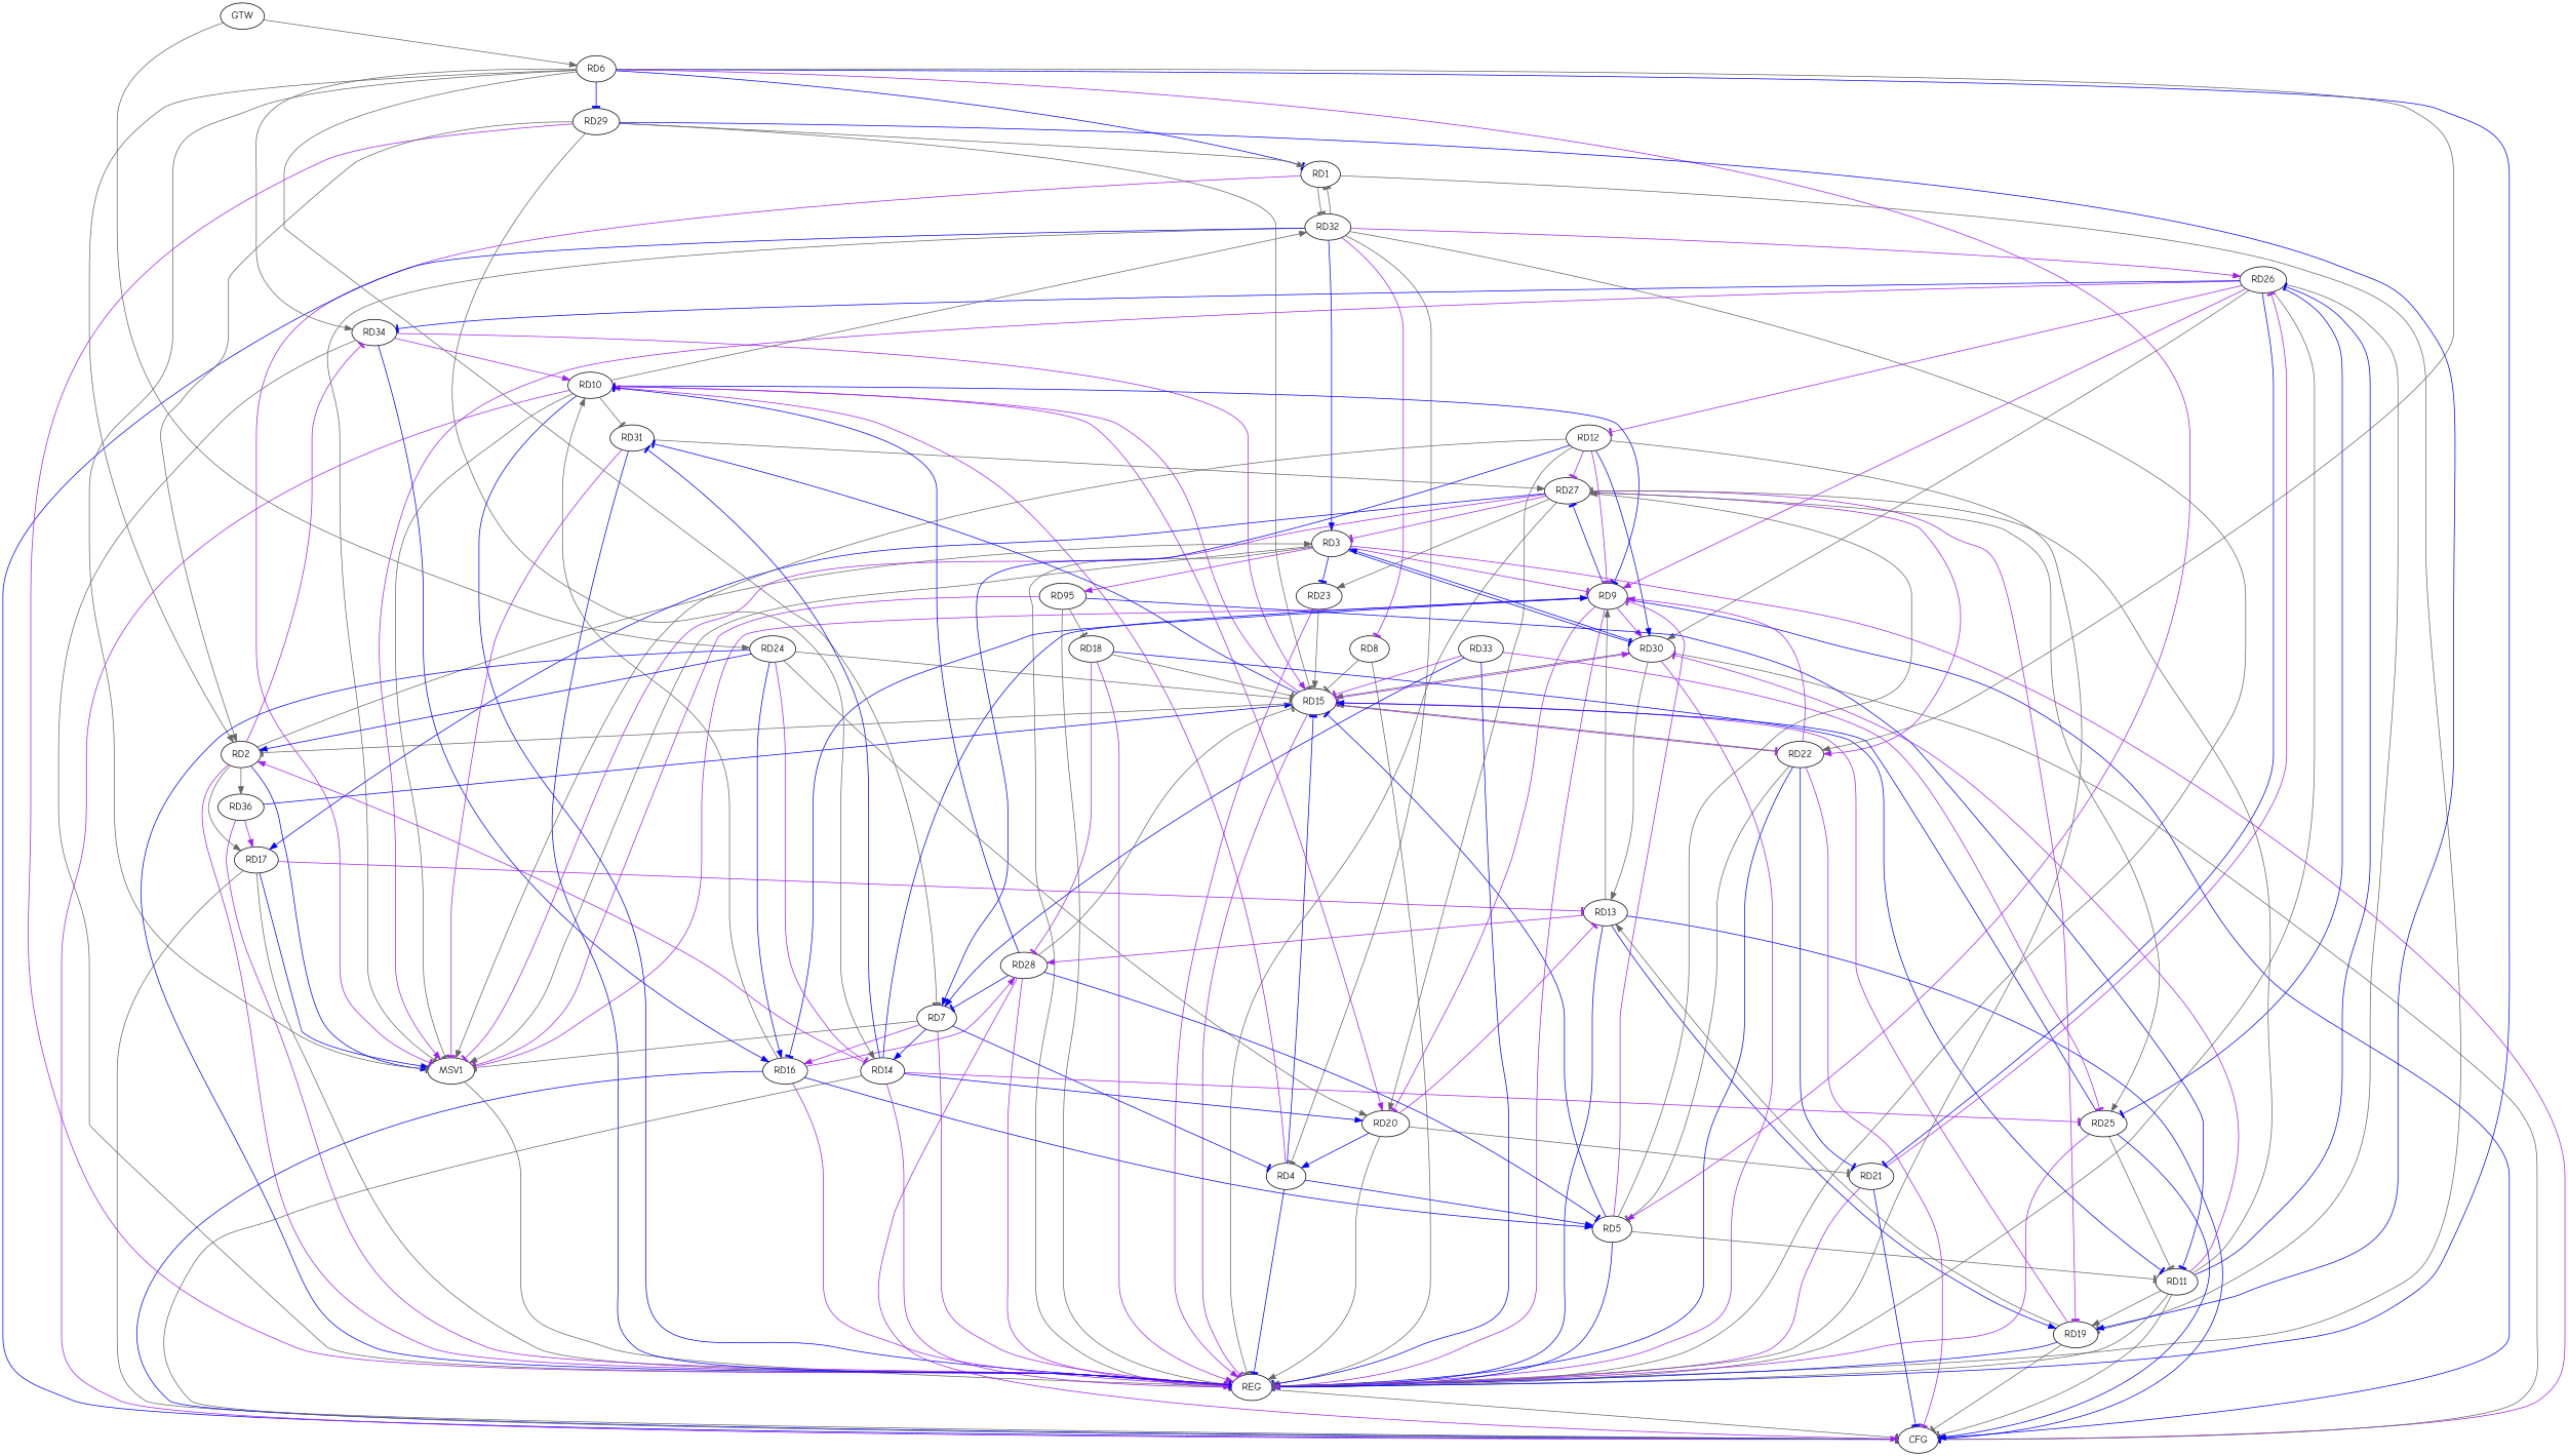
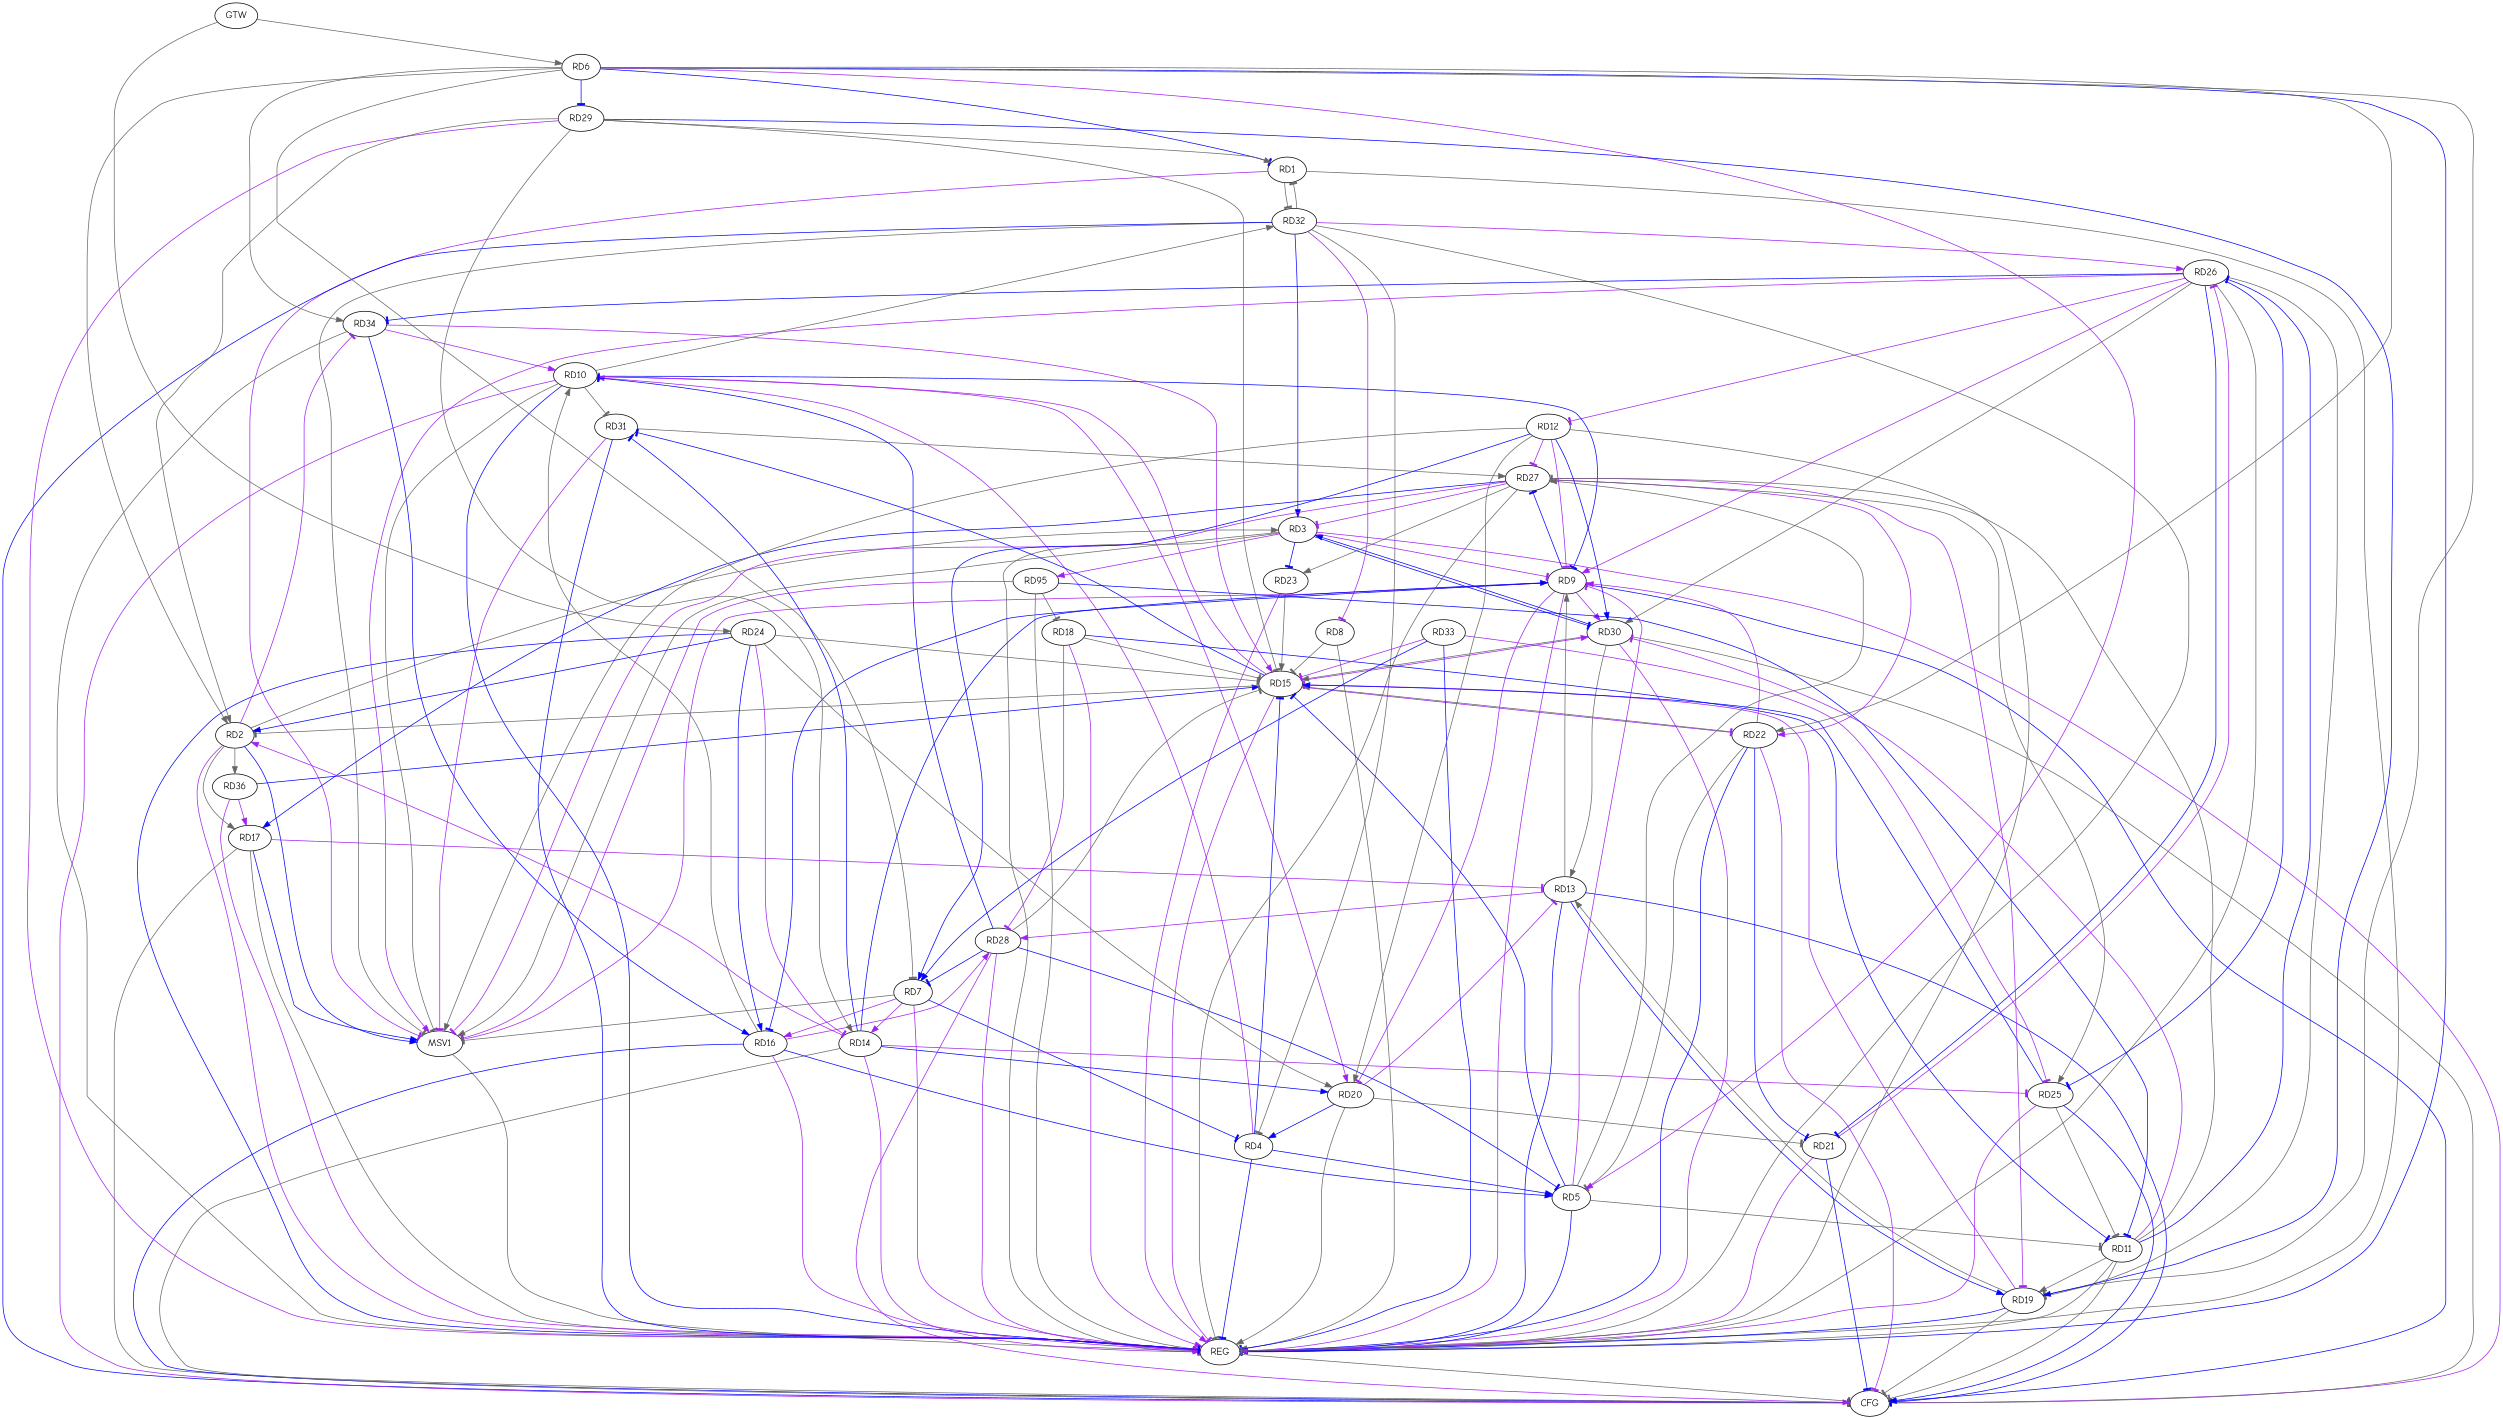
  strict digraph {
    fontname="Comic Neue"
    node [fontname="Comic Neue"]
    edge [arrowhead=tee color=gray40 fontname="Comic Neue"]
    n1 [label=RD1]
    n2 [label=RD32]
    n3 [label=REG]
    n4 [label=MSV1]
    n5 [label=RD3]
    n6 [label=CFG]
    n7 [label=RD4]
    n8 [label=RD8]
    n9 [label=RD26]
    n10 [label=RD2]
    n11 [label=RD17]
    n12 [label=RD34]
    n13 [label=RD36]
    n14 [label=RD9]
    n15 [label=RD23]
    n16 [label=RD30]
    n17 [label=RD95]
    n18 [label=RD13]
    n19 [label=RD10]
    n20 [label=RD15]
    n21 [label=RD16]
    n22 [label=RD27]
    n23 [label=RD20]
    n24 [label=RD11]
    n25 [label=RD18]
    n26 [label=RD5]
    n27 [label=RD31]
    n28 [label=RD22]
    n29 [label=RD19]
    n30 [label=RD25]
    n31 [label=RD6]
    n32 [label=RD29]
    n33 [label=RD7]
    n34 [label=RD21]
    n35 [label=RD14]
    n36 [label=RD33]
    n37 [label=RD28]
    n38 [label=RD12]
    n39 [label=RD24]
    n40 [label=GTW]
    n1 -> n2
    n1 -> n3 [arrowhead=normal]
    n1 -> n4 [color=purple]
    n2 -> n1
    n2 -> n3 [arrowhead=normal]
    n2 -> n4
    n2 -> n5 [arrowhead=normal color=blue]
    n2 -> n6 [color=blue]
    n2 -> n7
    n2 -> n8 [color=purple]
    n2 -> n9 [arrowhead=normal color=purple]
    n3 -> n6
    n4 -> n3
    n5 -> n3
    n5 -> n4 [arrowhead=normal]
    n5 -> n6 [color=purple]
    n5 -> n14 [color=purple]
    n5 -> n15 [color=blue]
    n5 -> n16 [color=blue]
    n5 -> n17 [arrowhead=normal color=purple]
    n7 -> n3 [color=blue]
    n7 -> n19 [arrowhead=normal color=purple]
    n7 -> n20 [color=blue]
    n7 -> n26 [arrowhead=normal color=blue]
    n8 -> n3 [arrowhead=normal]
    n8 -> n20
    n9 -> n3 [arrowhead=normal]
    n9 -> n4 [arrowhead=normal color=purple]
    n9 -> n12 [color=blue]
    n9 -> n14 [arrowhead=normal color=purple]
    n9 -> n16 [arrowhead=normal]
    n9 -> n29
    n9 -> n30 [color=blue]
    n9 -> n34 [color=blue]
    n9 -> n38 [color=purple]
    n10 -> n3 [color=purple]
    n10 -> n4 [arrowhead=normal color=blue]
    n10 -> n5 [arrowhead=normal]
    n10 -> n11 [arrowhead=normal]
    n10 -> n12 [color=purple]
    n10 -> n13 [arrowhead=normal]
    n11 -> n3 [arrowhead=normal]
    n11 -> n4 [arrowhead=normal color=blue]
    n11 -> n6
    n11 -> n18 [color=purple]
    n12 -> n3 [arrowhead=normal]
    n12 -> n19 [arrowhead=normal color=purple]
    n12 -> n20 [arrowhead=normal color=purple]
    n12 -> n21 [arrowhead=normal color=blue]
    n13 -> n3 [color=purple]
    n13 -> n11 [arrowhead=normal color=purple]
    n13 -> n20 [arrowhead=normal color=blue]
    n14 -> n3 [color=purple]
    n14 -> n4 [color=purple]
    n14 -> n6 [arrowhead=normal color=blue]
    n14 -> n16 [arrowhead=normal color=purple]
    n14 -> n21 [color=blue]
    n14 -> n22 [color=blue]
    n14 -> n23 [color=purple]
    n15 -> n3 [arrowhead=normal color=purple]
    n15 -> n20 [arrowhead=normal]
    n16 -> n3 [arrowhead=normal color=purple]
    n16 -> n5 [arrowhead=normal color=blue]
    n16 -> n6
    n16 -> n18 [arrowhead=normal]
    n16 -> n20 [arrowhead=normal]
    n17 -> n3
    n17 -> n4 [color=purple]
    n17 -> n24 [color=blue]
    n17 -> n25
    n18 -> n3 [arrowhead=normal color=blue]
    n18 -> n6 [color=blue]
    n18 -> n14 [arrowhead=normal]
    n18 -> n29 [arrowhead=normal color=blue]
    n18 -> n37 [arrowhead=normal color=purple]
    n19 -> n2 [arrowhead=normal]
    n19 -> n3 [arrowhead=normal color=blue]
    n19 -> n4
    n19 -> n6 [color=purple]
    n19 -> n14 [color=blue]
    n19 -> n23 [arrowhead=normal color=purple]
    n19 -> n27
    n20 -> n3 [color=purple]
    n20 -> n10
    n20 -> n16 [arrowhead=normal color=purple]
    n20 -> n19 [color=purple]
    n20 -> n27 [color=blue]
    n20 -> n28 [color=purple]
    n21 -> n3 [color=purple]
    n21 -> n6 [color=blue]
    n21 -> n19 [arrowhead=normal]
    n21 -> n26 [arrowhead=normal color=blue]
    n21 -> n37 [arrowhead=normal color=purple]
    n22 -> n3
    n22 -> n4 [color=purple]
    n22 -> n5 [color=purple]
    n22 -> n11 [arrowhead=normal color=blue]
    n22 -> n15 [arrowhead=normal]
    n22 -> n28 [arrowhead=normal color=purple]
    n22 -> n29 [color=purple]
    n22 -> n30 [arrowhead=normal]
    n23 -> n3 [arrowhead=normal]
    n23 -> n7 [arrowhead=normal color=blue]
    n23 -> n18 [color=purple]
    n23 -> n34
    n24 -> n3 [arrowhead=normal]
    n24 -> n6
    n24 -> n9 [color=blue]
    n24 -> n16 [color=purple]
    n24 -> n22
    n24 -> n29 [arrowhead=normal]
    n25 -> n3 [arrowhead=normal color=purple]
    n25 -> n20
    n25 -> n24 [color=blue]
    n25 -> n37 [color=purple]
    n26 -> n3 [color=blue]
    n26 -> n14 [color=purple]
    n26 -> n20 [color=blue]
    n26 -> n22 [arrowhead=normal]
    n26 -> n24
    n27 -> n3 [arrowhead=normal color=blue]
    n27 -> n4 [color=purple]
    n27 -> n22 [arrowhead=normal]
    n28 -> n3 [arrowhead=normal color=blue]
    n28 -> n6 [color=purple]
    n28 -> n14 [arrowhead=normal color=purple]
    n28 -> n20 [arrowhead=normal]
    n28 -> n26
    n28 -> n34 [color=blue]
    n29 -> n3 [color=blue]
    n29 -> n6
    n29 -> n18 [arrowhead=normal]
    n29 -> n20 [color=purple]
    n30 -> n3 [color=purple]
    n30 -> n6 [arrowhead=normal color=blue]
    n30 -> n20 [arrowhead=normal color=blue]
    n30 -> n24
    n31 -> n1 [color=blue]
    n31 -> n3 [color=blue]
-   n31 -> n4
+   n31 -> n29
    n31 -> n10 [arrowhead=normal]
    n31 -> n12 [arrowhead=normal]
    n31 -> n26 [arrowhead=normal color=purple]
    n31 -> n28 [arrowhead=normal]
    n31 -> n32 [color=blue]
    n31 -> n33
    n32 -> n1 [arrowhead=normal]
    n32 -> n3 [arrowhead=normal color=purple]
    n32 -> n10 [arrowhead=normal]
    n32 -> n20
    n32 -> n29 [arrowhead=normal color=blue]
    n32 -> n35 [arrowhead=normal]
    n33 -> n3 [color=purple]
    n33 -> n4
    n33 -> n7 [color=blue]
    n33 -> n21 [arrowhead=normal color=purple]
-   n33 -> n35 [arrowhead=normal color=blue]
+   n33 -> n35 [arrowhead=normal color=purple]
    n34 -> n3 [arrowhead=normal color=purple]
    n34 -> n6 [color=blue]
    n34 -> n9 [color=purple]
    n35 -> n3 [arrowhead=normal color=purple]
    n35 -> n6
    n35 -> n10 [arrowhead=normal color=purple]
    n35 -> n14 [arrowhead=normal color=blue]
    n35 -> n23 [arrowhead=normal color=blue]
    n35 -> n27 [color=blue]
    n35 -> n30 [color=purple]
    n36 -> n3 [color=blue]
    n36 -> n20 [color=purple]
    n36 -> n30 [color=purple]
    n36 -> n33 [arrowhead=normal color=blue]
    n37 -> n3 [color=purple]
    n37 -> n6 [arrowhead=normal color=purple]
    n37 -> n19 [color=blue]
    n37 -> n20
    n37 -> n26 [color=blue]
    n37 -> n33 [color=blue]
    n38 -> n3
    n38 -> n4 [arrowhead=normal]
    n38 -> n14 [color=purple]
    n38 -> n16 [arrowhead=normal color=blue]
    n38 -> n22 [color=purple]
    n38 -> n23 [arrowhead=normal]
    n38 -> n33 [arrowhead=normal color=blue]
    n39 -> n3 [color=blue]
    n39 -> n10 [arrowhead=normal color=blue]
    n39 -> n20
    n39 -> n21 [arrowhead=normal color=blue]
    n39 -> n23 [arrowhead=normal]
    n39 -> n35 [color=purple]
    n40 -> n31 [arrowhead=normal]
    n40 -> n39 [arrowhead=normal]
  }
